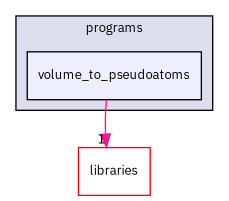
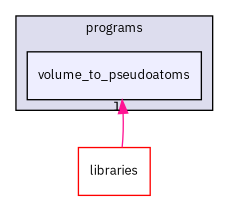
  digraph {
    compound=true
    fontname="IBM Plex Sans"
    node [fontname="IBM Plex Sans" fontsize=10 shape=box style=filled]
    n1 [fillcolor="#eeeeff" label=volume_to_pseudoatoms pencolor=black]
    n2 [color=red fillcolor=white label=libraries]
    subgraph cluster_1 {
      bgcolor="#ddddee"
      fontsize=10
      label=programs
      pencolor=black
      n1
    }
-   n1 -> n2 [headlabel=1 labeldistance=1.5 labelfontname=Helvetica labelfontsize=10 color=deeppink fontname="IBM Plex Sans"]
+   n2 -> n1 [headlabel=1 labeldistance=1.5 labelfontname=Helvetica labelfontsize=10 color=deeppink fontname="IBM Plex Sans"]
  }
